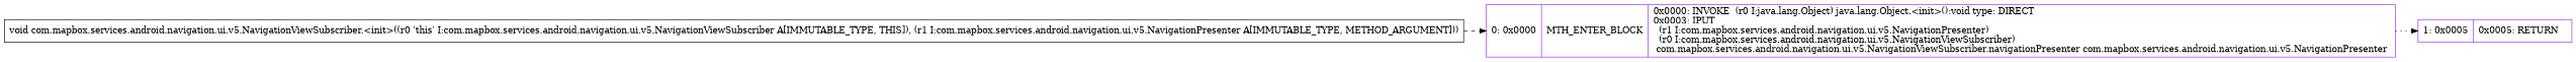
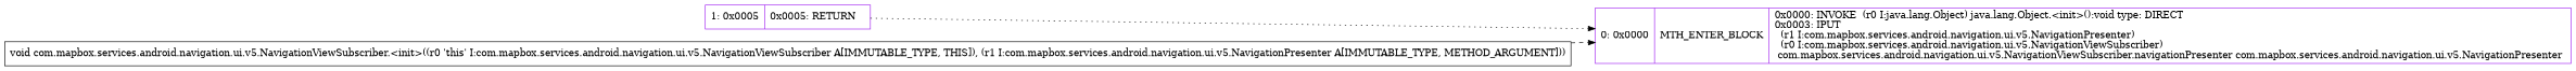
  digraph {
    rankdir=LR
    node [shape=record color=purple]
    n1 [label="{0\:\ 0x0000|MTH_ENTER_BLOCK\l|0x0000: INVOKE  (r0 I:java.lang.Object) java.lang.Object.\<init\>():void type: DIRECT \l0x0003: IPUT  \l  (r1 I:com.mapbox.services.android.navigation.ui.v5.NavigationPresenter)\l  (r0 I:com.mapbox.services.android.navigation.ui.v5.NavigationViewSubscriber)\l com.mapbox.services.android.navigation.ui.v5.NavigationViewSubscriber.navigationPresenter com.mapbox.services.android.navigation.ui.v5.NavigationPresenter \l}"]
    n2 [label="{1\:\ 0x0005|0x0005: RETURN   \l}"]
    n3 [label="{void com.mapbox.services.android.navigation.ui.v5.NavigationViewSubscriber.\<init\>((r0 'this' I:com.mapbox.services.android.navigation.ui.v5.NavigationViewSubscriber A[IMMUTABLE_TYPE, THIS]), (r1 I:com.mapbox.services.android.navigation.ui.v5.NavigationPresenter A[IMMUTABLE_TYPE, METHOD_ARGUMENT])) }" color=black]
-   n1 -> n2 [style=dotted]
+   n2 -> n1 [style=dotted]
    n3 -> n1 [style=dashed]
  }
